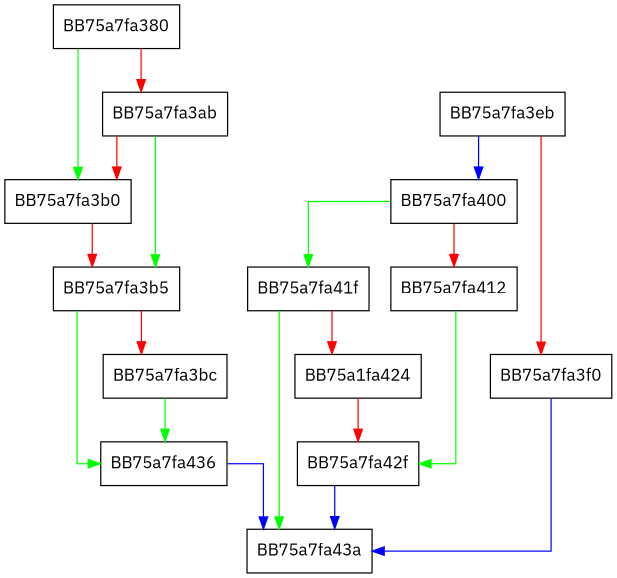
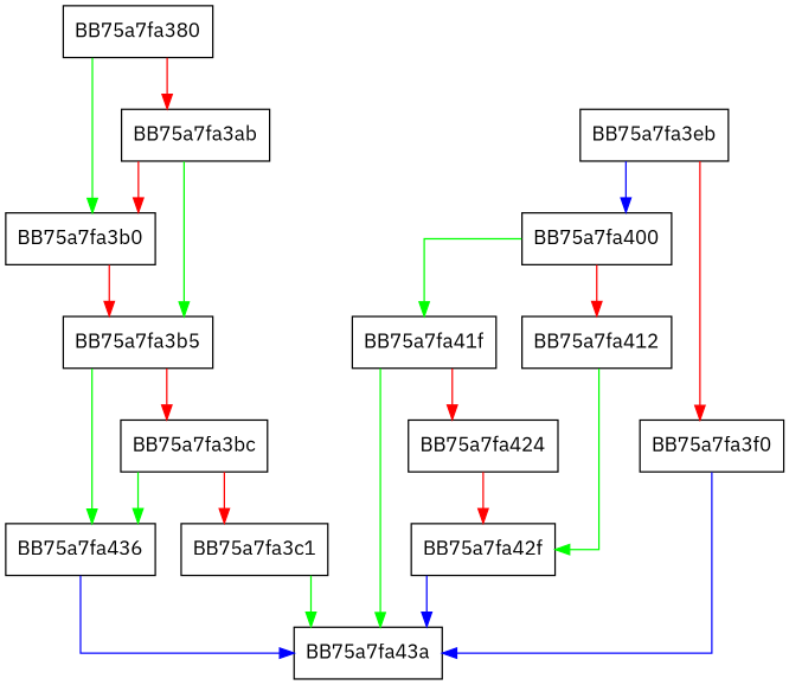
  digraph {
    fontname="IBM Plex Sans"
    splines=ortho
    node [fontname="IBM Plex Sans" shape=box]
    edge [color=red fontname="IBM Plex Sans"]
    BB75a7fa380
    BB75a7fa3b0
    BB75a7fa3ab
    BB75a7fa3b5
    BB75a7fa436
    BB75a7fa3bc
    BB75a7fa43a
+   BB75a7fa3c1
    BB75a7fa400
    BB75a7fa41f
    BB75a7fa412
    BB75a7fa3eb
    BB75a7fa3f0
-   BB75a7fa424 [label=BB75a1fa424]
+   BB75a7fa424
    BB75a7fa42f
    BB75a7fa380 -> BB75a7fa3b0 [color=green]
    BB75a7fa380 -> BB75a7fa3ab
    BB75a7fa3b0 -> BB75a7fa3b5
    BB75a7fa3ab -> BB75a7fa3b0
    BB75a7fa3ab -> BB75a7fa3b5 [color=green]
    BB75a7fa3b5 -> BB75a7fa436 [color=green]
    BB75a7fa3b5 -> BB75a7fa3bc
    BB75a7fa436 -> BB75a7fa43a [color=blue]
    BB75a7fa3bc -> BB75a7fa436 [color=green]
+   BB75a7fa3bc -> BB75a7fa3c1
+   BB75a7fa3c1 -> BB75a7fa43a [color=green]
    BB75a7fa400 -> BB75a7fa41f [color=green]
    BB75a7fa400 -> BB75a7fa412
    BB75a7fa41f -> BB75a7fa43a [color=green]
    BB75a7fa41f -> BB75a7fa424
    BB75a7fa412 -> BB75a7fa42f [color=green]
    BB75a7fa3eb -> BB75a7fa400 [color=blue]
    BB75a7fa3eb -> BB75a7fa3f0
    BB75a7fa3f0 -> BB75a7fa43a [color=blue]
    BB75a7fa424 -> BB75a7fa42f
    BB75a7fa42f -> BB75a7fa43a [color=blue]
  }
